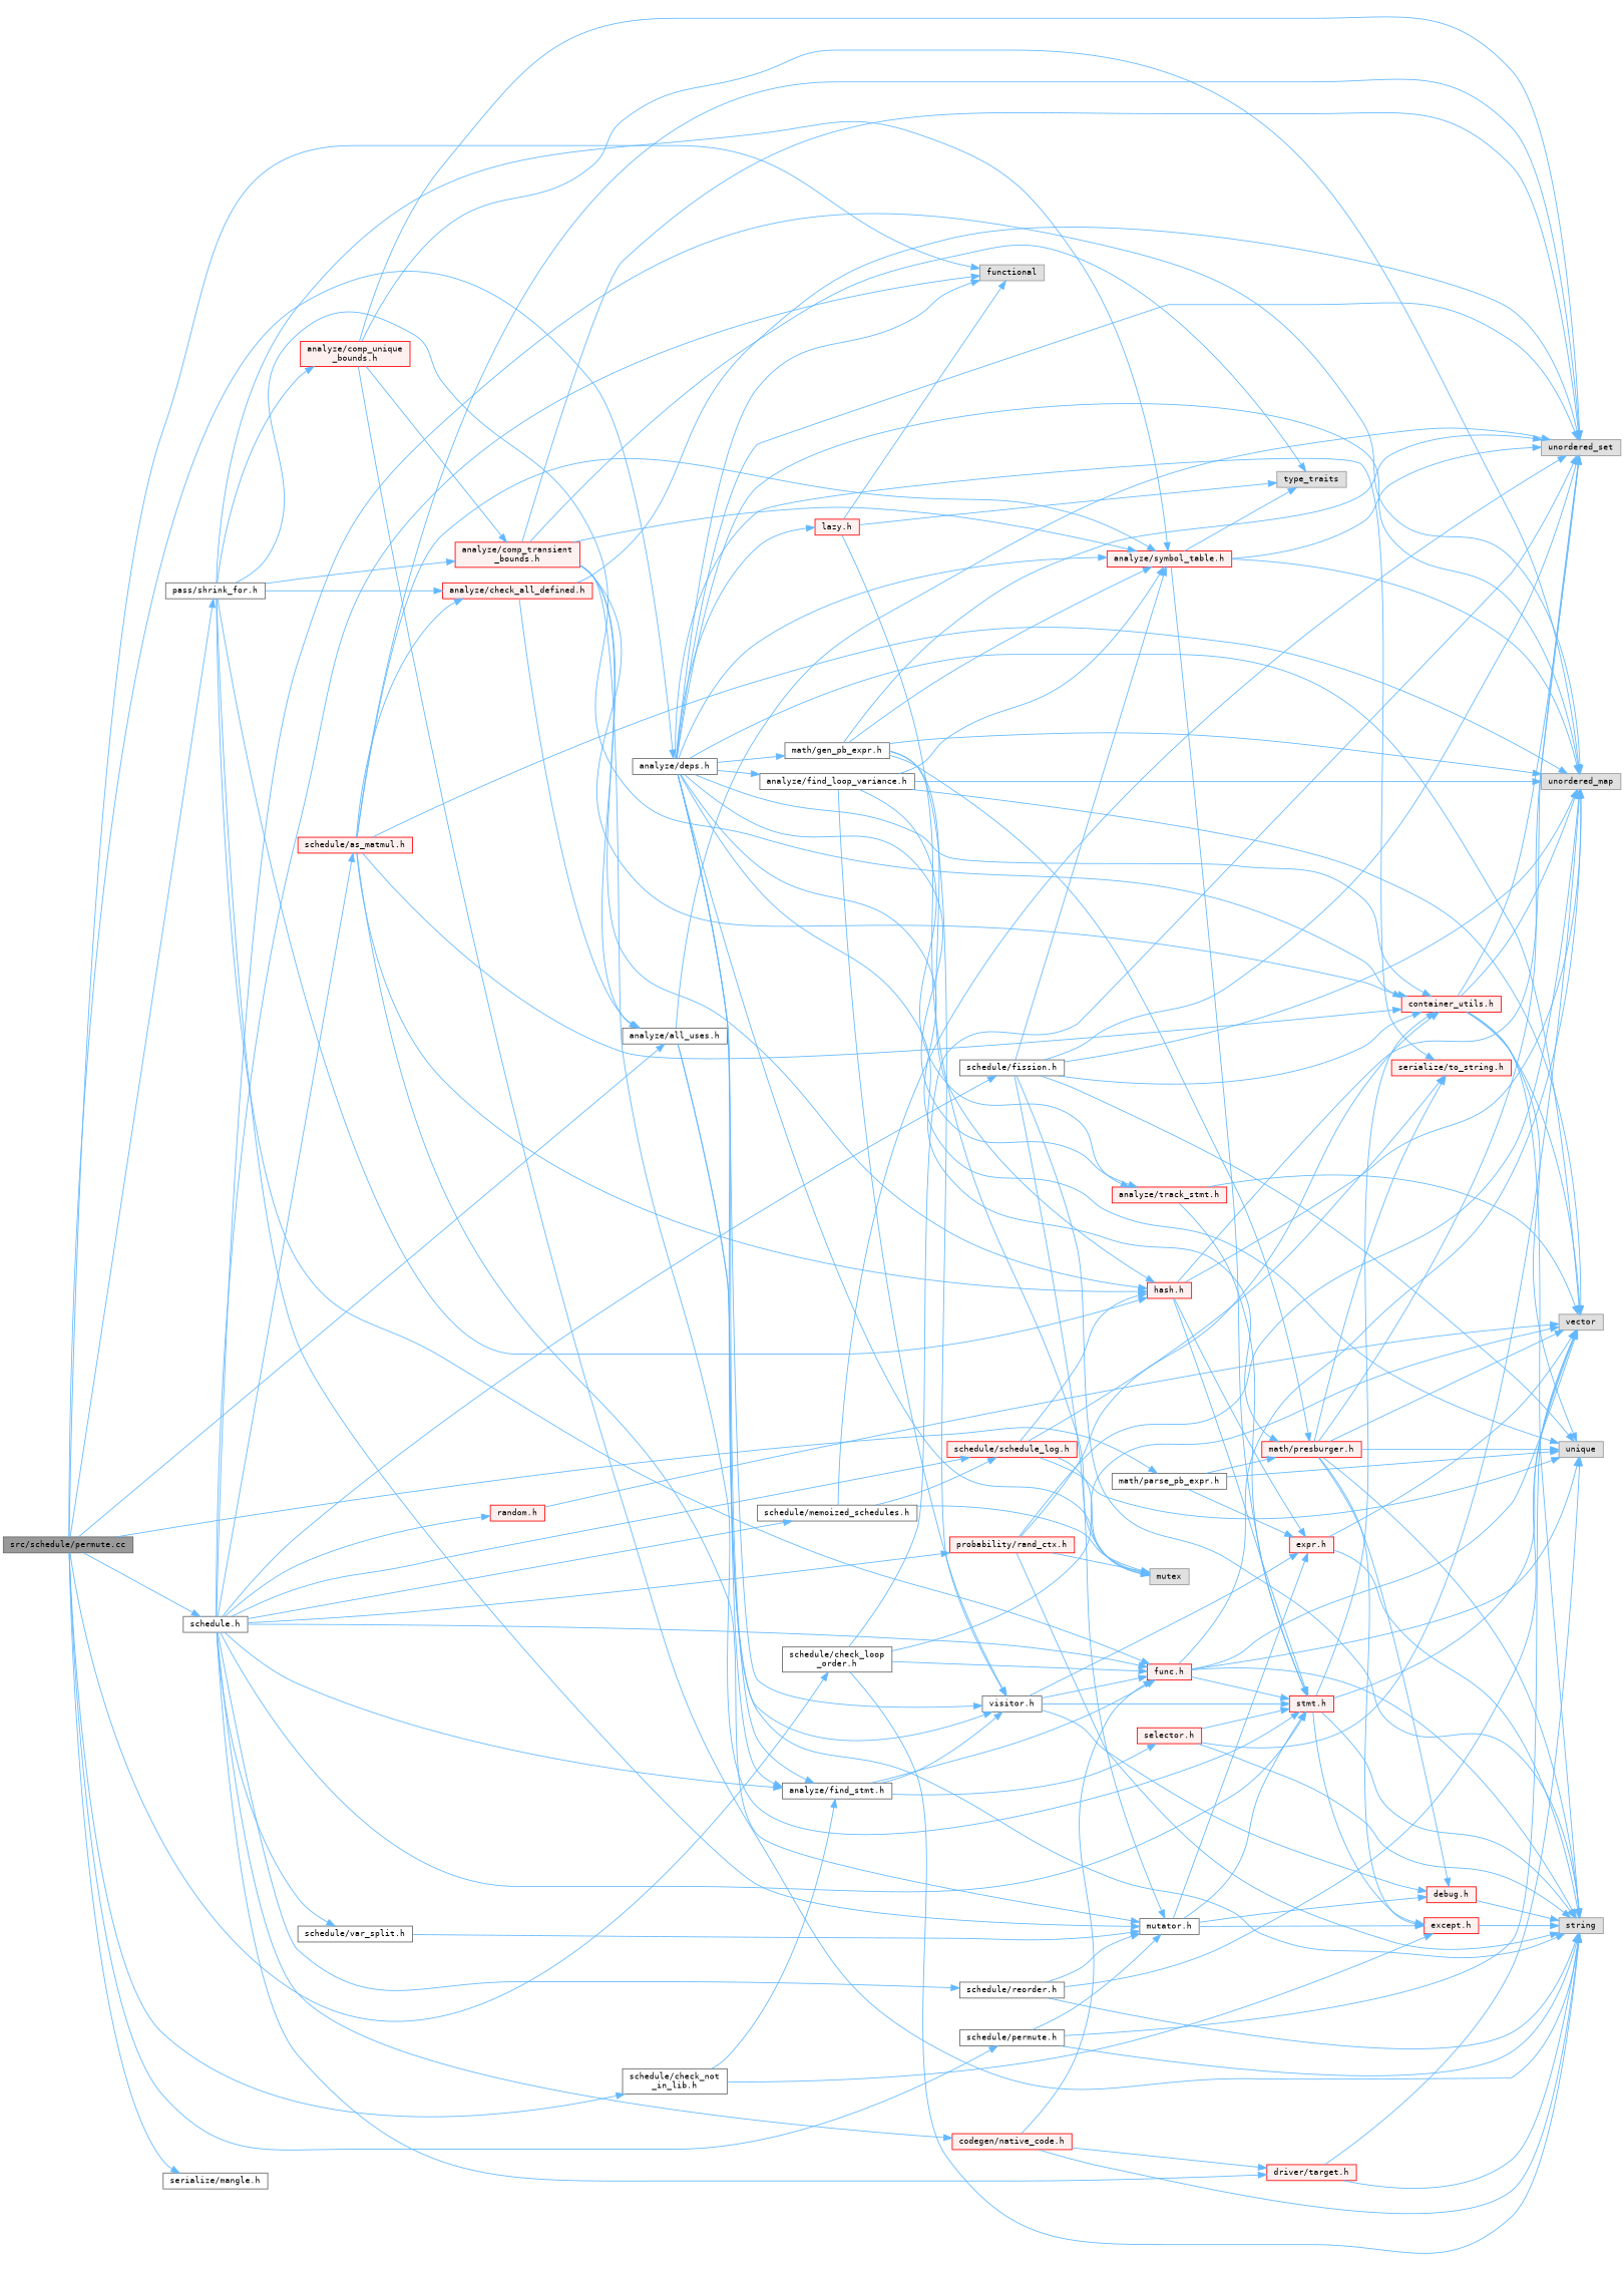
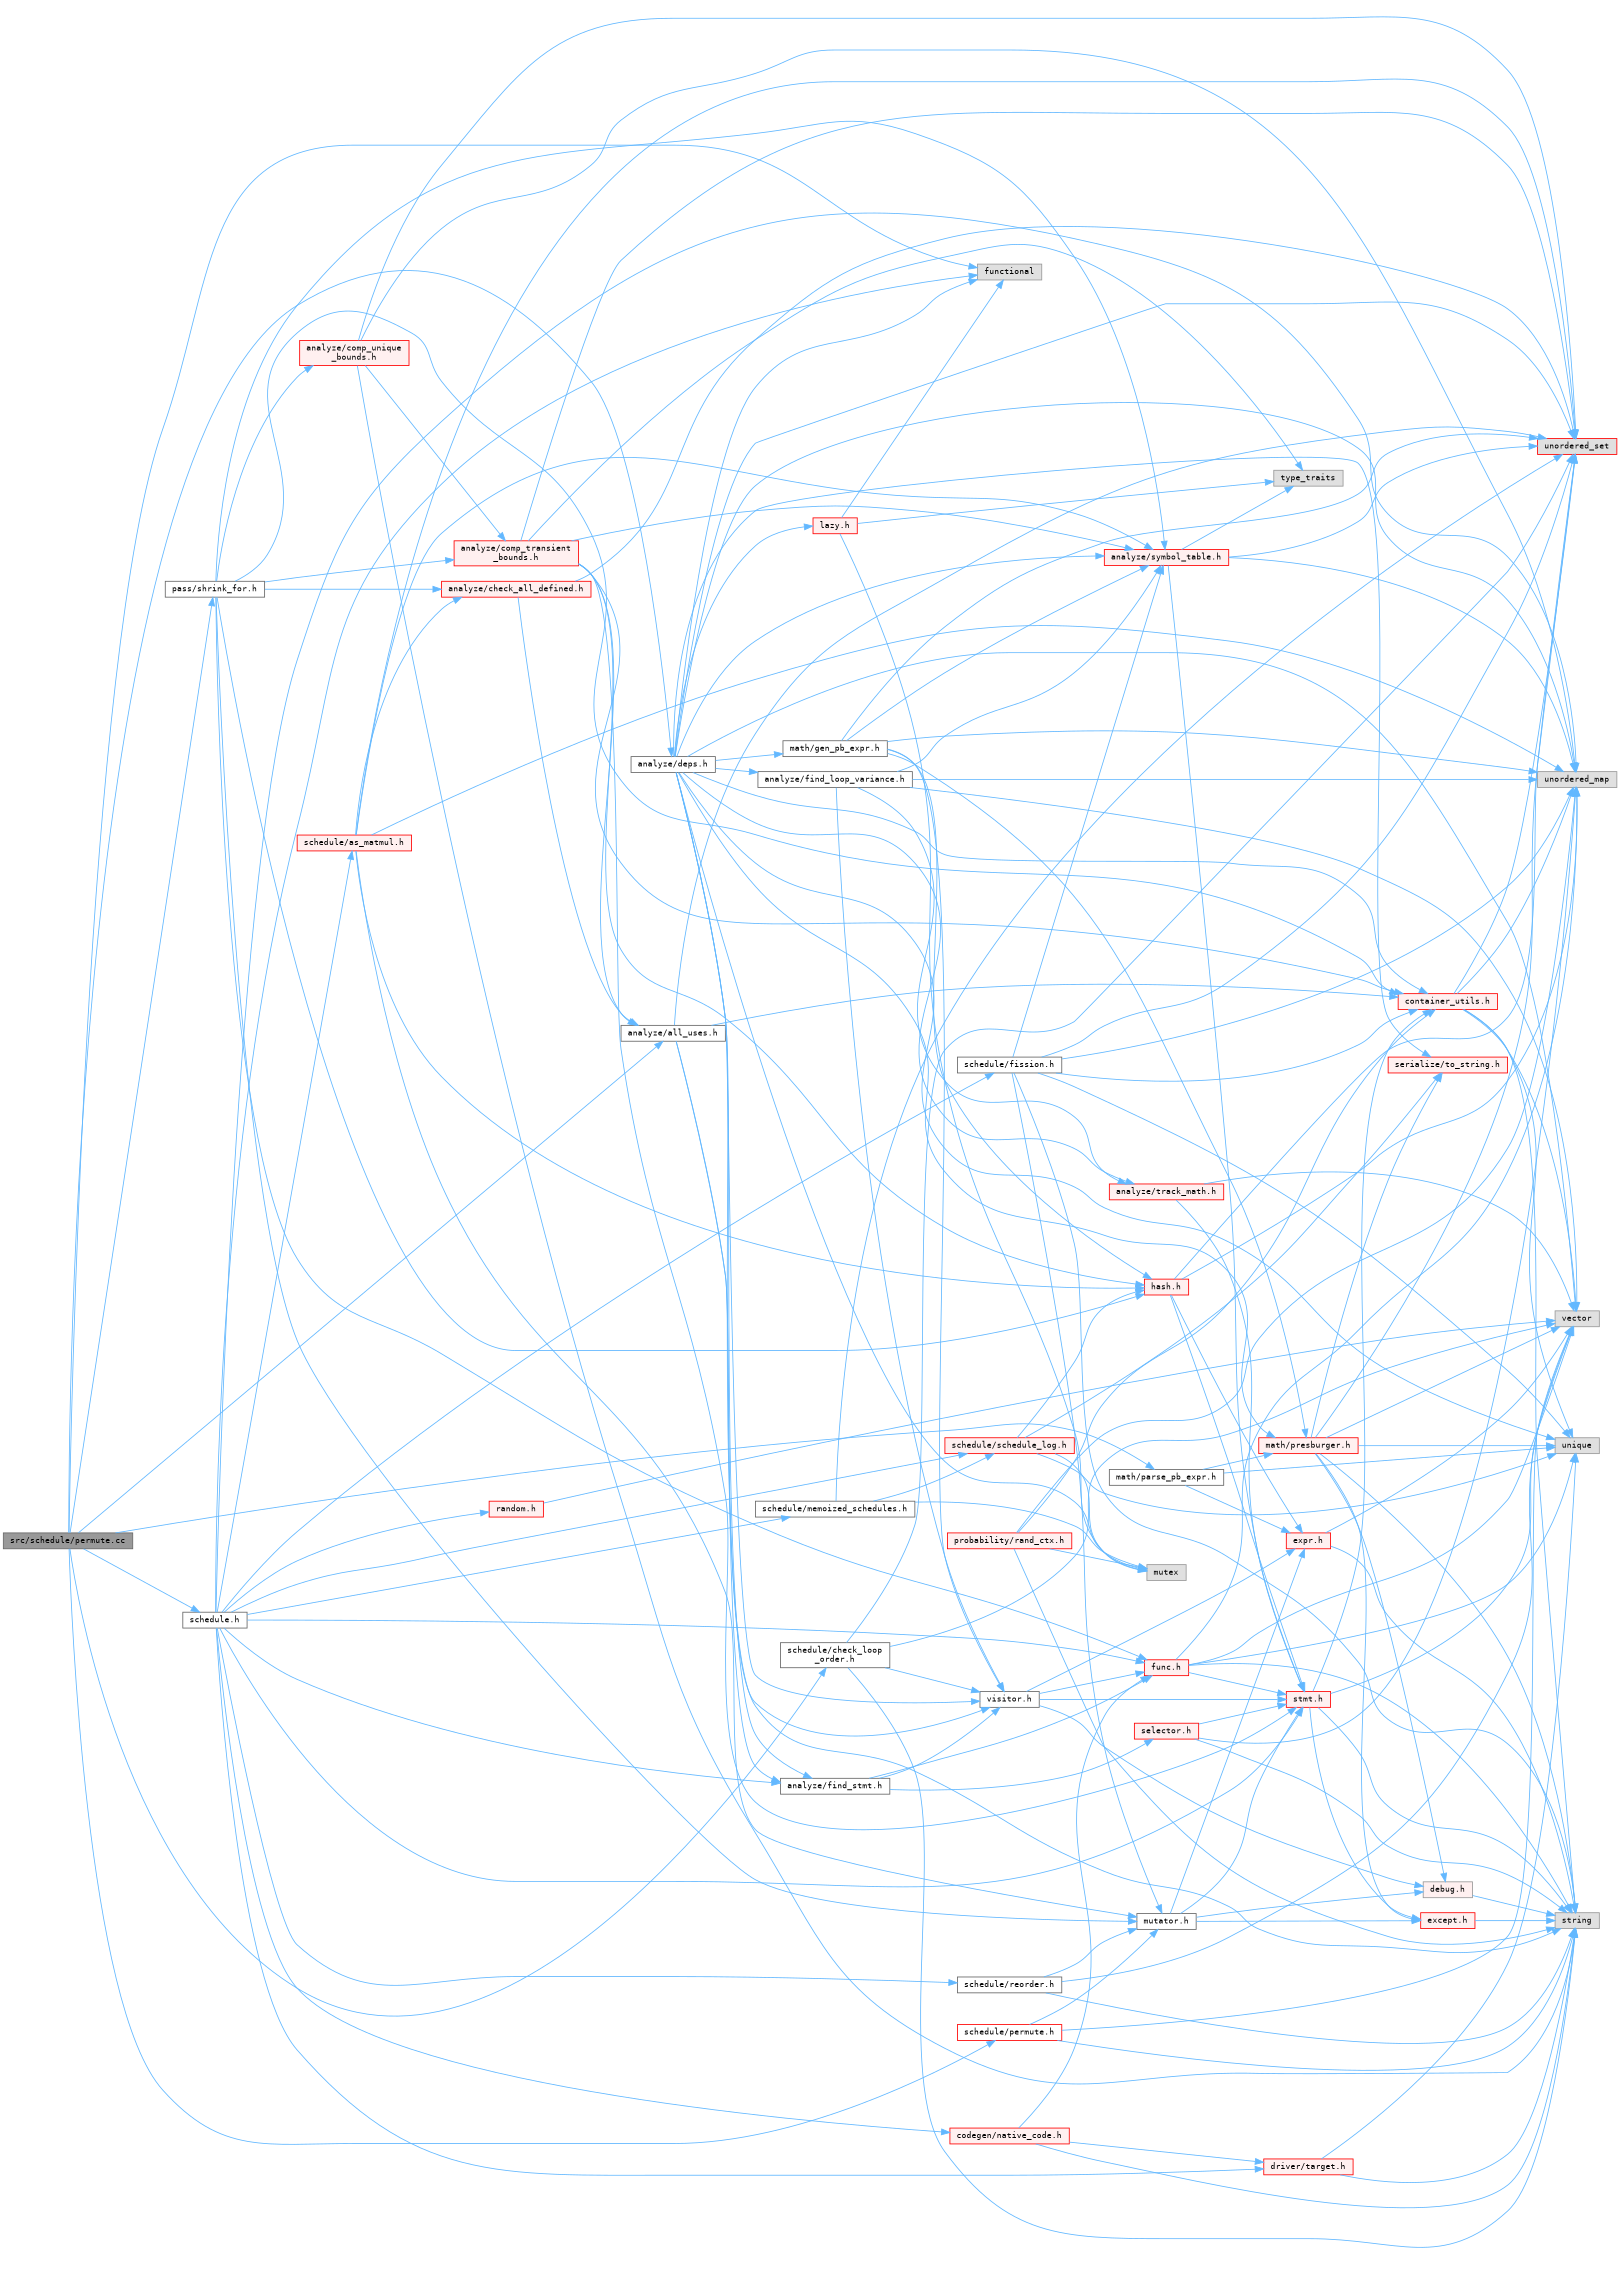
  digraph {
    fontname="DejaVu Sans Mono"
    rankdir=LR
    node [color=red fillcolor="#FFF0F0" fontname="DejaVu Sans Mono" fontsize=10 shape=box style=filled]
    edge [color=steelblue1 fontname="DejaVu Sans Mono" fontsize=10 labelfontname=Helvetica labelfontsize=10 style=solid]
    n1 [color=gray40 fillcolor=grey60 fontcolor=black height=0.2 label="src/schedule/permute.cc" width=0.4]
    n2 [color=grey60 fillcolor="#E0E0E0" height=0.2 label=functional width=0.4]
    n3 [color=grey40 fillcolor=white height=0.2 label="analyze/all_uses.h" width=0.4]
    n4 [color=grey40 fillcolor=white height=0.2 label="analyze/deps.h" width=0.4]
    n5 [color=grey40 fillcolor=white height=0.2 label="math/parse_pb_expr.h" width=0.4]
    n6 [color=grey40 fillcolor=white height=0.2 label="pass/shrink_for.h" width=0.4]
    n7 [color=grey40 fillcolor=white height=0.2 label="schedule.h" width=0.4]
    n8 [color=grey40 fillcolor=white height=0.2 label="schedule/check_loop\l_order.h" width=0.4]
-   n9 [color=grey40 fillcolor=white height=0.2 label="schedule/check_not\l_in_lib.h" width=0.4]
-   n10 [color=grey40 fillcolor=white height=0.2 label="schedule/permute.h" width=0.4]
-   n11 [color=grey40 fillcolor=white height=0.2 label="serialize/mangle.h" width=0.4]
-   n12 [color=grey60 fillcolor="#E0E0E0" height=0.2 label=unordered_set width=0.4]
+   n10 [fillcolor=white height=0.2 label="schedule/permute.h" width=0.4]
+   n12 [fillcolor="#E0E0E0" height=0.2 label=unordered_set width=0.4]
    n13 [color=grey40 fillcolor=white height=0.2 label="analyze/find_stmt.h" width=0.4]
    n14 [color=grey40 fillcolor=white height=0.2 label="visitor.h" width=0.4]
    n15 [color=grey60 fillcolor="#E0E0E0" height=0.2 label=unique width=0.4]
    n16 [color=grey60 fillcolor="#E0E0E0" height=0.2 label=string width=0.4]
    n17 [color=grey60 fillcolor="#E0E0E0" height=0.2 label=unordered_map width=0.4]
    n18 [color=grey60 fillcolor="#E0E0E0" height=0.2 label=vector width=0.4]
    n19 [height=0.2 label="container_utils.h" width=0.4]
    n20 [color=grey60 fillcolor="#E0E0E0" height=0.2 label=mutex width=0.4]
    n21 [color=grey40 fillcolor=white height=0.2 label="analyze/find_loop_variance.h" width=0.4]
    n22 [height=0.2 label="analyze/symbol_table.h" width=0.4]
-   n23 [height=0.2 label="analyze/track_stmt.h" width=0.4]
+   n23 [height=0.2 label="analyze/track_math.h" width=0.4]
    n24 [height=0.2 label="lazy.h" width=0.4]
    n25 [color=grey40 fillcolor=white height=0.2 label="math/gen_pb_expr.h" width=0.4]
    n26 [height=0.2 label="math/presburger.h" width=0.4]
    n27 [height=0.2 label="serialize/to_string.h" width=0.4]
    n28 [height=0.2 label="expr.h" width=0.4]
    n29 [height=0.2 label="func.h" width=0.4]
    n30 [height=0.2 label="hash.h" width=0.4]
    n31 [height=0.2 label="analyze/check_all_defined.h" width=0.4]
    n32 [height=0.2 label="analyze/comp_transient\l_bounds.h" width=0.4]
    n33 [height=0.2 label="analyze/comp_unique\l_bounds.h" width=0.4]
    n34 [color=grey40 fillcolor=white height=0.2 label="mutator.h" width=0.4]
    n35 [height=0.2 label="stmt.h" width=0.4]
    n36 [height=0.2 label="codegen/native_code.h" width=0.4]
    n37 [height=0.2 label="driver/target.h" width=0.4]
    n38 [height=0.2 label="probability/rand_ctx.h" width=0.4]
    n39 [height=0.2 label="random.h" width=0.4]
    n40 [height=0.2 label="schedule/as_matmul.h" width=0.4]
    n41 [color=grey40 fillcolor=white height=0.2 label="schedule/fission.h" width=0.4]
    n42 [color=grey40 fillcolor=white height=0.2 label="schedule/memoized_schedules.h" width=0.4]
    n43 [height=0.2 label="schedule/schedule_log.h" width=0.4]
    n44 [color=grey40 fillcolor=white height=0.2 label="schedule/reorder.h" width=0.4]
-   n45 [color=grey40 fillcolor=white height=0.2 label="schedule/var_split.h" width=0.4]
    n46 [height=0.2 label="except.h" width=0.4]
    n47 [height=0.2 label="selector.h" width=0.4]
-   n48 [height=0.2 label="debug.h" width=0.4]
+   n48 [color=grey60 height=0.2 label="debug.h" width=0.4]
    n49 [color=grey60 fillcolor="#E0E0E0" height=0.2 label=type_traits width=0.4]
    n1 -> n2
    n1 -> n3
    n1 -> n4
    n1 -> n5
    n1 -> n6
    n1 -> n7
    n1 -> n8
-   n1 -> n9
    n1 -> n10
-   n1 -> n11
    n3 -> n12
    n3 -> n13
    n3 -> n14
    n4 -> n2
    n4 -> n12
    n4 -> n13
    n4 -> n14
    n4 -> n15
    n4 -> n16
    n4 -> n17
    n4 -> n18
    n4 -> n19
    n4 -> n20
    n4 -> n21
    n4 -> n22
    n4 -> n23
    n4 -> n24
    n4 -> n25
    n4 -> n26
    n4 -> n27
    n5 -> n15
    n5 -> n26
    n5 -> n28
    n6 -> n19
    n6 -> n22
    n6 -> n29
    n6 -> n30
    n6 -> n31
    n6 -> n32
    n6 -> n33
    n6 -> n34
    n7 -> n2
    n7 -> n13
    n7 -> n17
    n7 -> n29
    n7 -> n35
    n7 -> n36
    n7 -> n37
-   n7 -> n38
    n7 -> n39
    n7 -> n40
    n7 -> n41
    n7 -> n42
    n7 -> n43
    n7 -> n44
-   n7 -> n45
    n8 -> n12
-   n8 -> n29
+   n8 -> n14
    n8 -> n16
    n8 -> n18
-   n9 -> n13
-   n9 -> n46
    n10 -> n16
    n10 -> n18
    n10 -> n34
    n13 -> n14
    n13 -> n29
    n13 -> n47
    n14 -> n28
    n14 -> n29
    n14 -> n35
    n14 -> n48
    n19 -> n12
    n19 -> n15
    n19 -> n16
    n19 -> n17
    n19 -> n18
    n21 -> n14
    n21 -> n17
    n21 -> n18
    n21 -> n22
    n21 -> n23
    n22 -> n12
    n22 -> n17
    n22 -> n35
    n22 -> n49
    n23 -> n18
    n23 -> n35
    n24 -> n2
    n24 -> n20
    n24 -> n49
    n25 -> n12
    n25 -> n14
    n25 -> n17
    n25 -> n22
    n25 -> n26
    n25 -> n30
    n26 -> n12
    n26 -> n15
    n26 -> n16
    n26 -> n18
    n26 -> n27
    n26 -> n46
    n26 -> n48
    n28 -> n16
    n28 -> n18
    n29 -> n15
    n29 -> n16
    n29 -> n17
    n29 -> n18
    n29 -> n35
    n30 -> n12
    n30 -> n17
    n30 -> n28
    n30 -> n35
    n31 -> n3
    n31 -> n12
    n32 -> n3
    n32 -> n12
    n32 -> n19
    n32 -> n22
    n32 -> n30
    n32 -> n35
    n32 -> n49
    n33 -> n12
    n33 -> n16
    n33 -> n17
    n33 -> n32
    n34 -> n28
    n34 -> n35
    n34 -> n46
    n34 -> n48
    n35 -> n16
    n35 -> n18
    n35 -> n19
    n35 -> n46
    n36 -> n16
    n36 -> n29
    n36 -> n37
    n37 -> n15
    n37 -> n16
    n38 -> n16
    n38 -> n17
    n38 -> n19
    n38 -> n20
    n39 -> n18
    n40 -> n12
    n40 -> n17
-   n40 -> n19
+   n3 -> n19
    n40 -> n22
    n40 -> n30
    n40 -> n31
    n40 -> n34
    n41 -> n12
    n41 -> n15
    n41 -> n16
    n41 -> n17
    n41 -> n19
    n41 -> n22
    n41 -> n34
    n42 -> n12
    n42 -> n20
    n42 -> n43
    n43 -> n15
    n43 -> n20
    n43 -> n27
    n43 -> n30
    n44 -> n16
    n44 -> n18
    n44 -> n34
-   n45 -> n34
    n46 -> n16
    n47 -> n16
    n47 -> n17
    n47 -> n35
    n48 -> n16
  }
